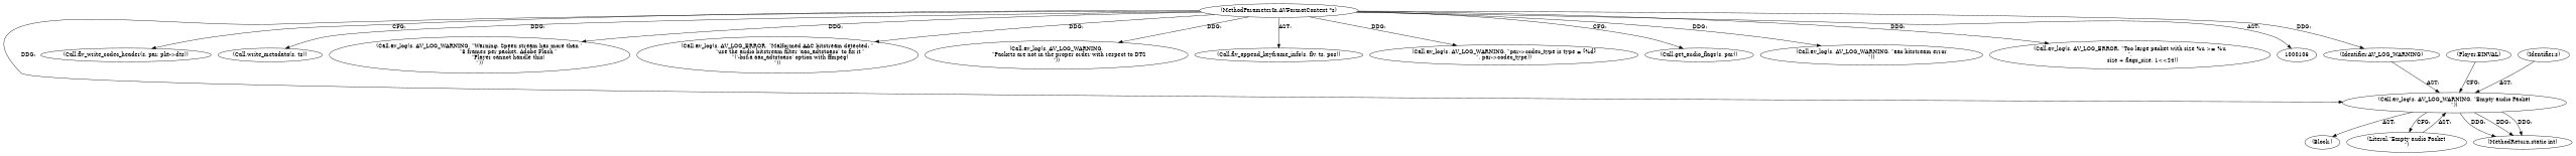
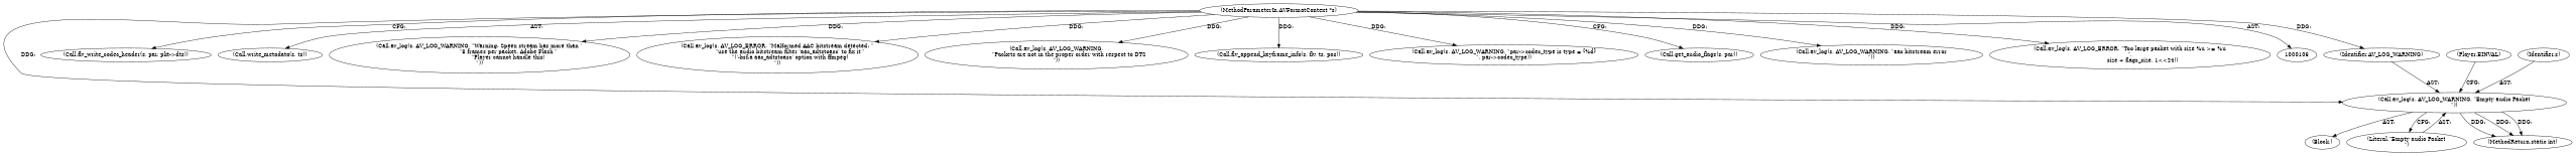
  digraph {
    n1 [label="(Call,av_log(s, AV_LOG_WARNING, \"Empty audio Packet\n\"))"]
    n2 [label="(Block,)"]
    n3 [label="(Literal,\"Empty audio Packet\n\")"]
    n4 [label="(MethodReturn,static int)"]
    n5 [label="(MethodParameterIn,AVFormatContext *s)"]
    n6 [label="(Call,flv_write_codec_header(s, par, pkt->dts))"]
    n7 [label="(Call,write_metadata(s, ts))"]
    n8 [label="(Call,av_log(s, AV_LOG_WARNING, \"Warning: Speex stream has more than \"\n                                  \"8 frames per packet. Adobe Flash \"\n                                  \"Player cannot handle this!\n\"))"]
    n9 [label="(Call,av_log(s, AV_LOG_ERROR, \"Malformed AAC bitstream detected: \"\n               \"use the audio bitstream filter 'aac_adtstoasc' to fix it \"\n               \"('-bsf:a aac_adtstoasc' option with ffmpeg)\n\"))"]
    n10 [label="(Call,av_log(s, AV_LOG_WARNING,\n               \"Packets are not in the proper order with respect to DTS\n\"))"]
    n11 [label="(Call,flv_append_keyframe_info(s, flv, ts, pos))"]
    n12 [label="(Call,av_log(s, AV_LOG_WARNING, \"par->codec_type is type = [%d]\n\", par->codec_type))"]
    n13 [label="(Call,get_audio_flags(s, par))"]
    n14 [label="(Call,av_log(s, AV_LOG_WARNING, \"aac bitstream error\n\"))"]
    n15 [label="(Call,av_log(s, AV_LOG_ERROR, \"Too large packet with size %u >= %u\n\",\n               size + flags_size, 1<<24))"]
    1000106
    n17 [label="(Identifier,AV_LOG_WARNING)"]
    n18 [label="(Player,EINVAL)"]
    n19 [label="(Identifier,s)"]
    n1 -> n2 [label="AST: "]
    n1 -> n3 [label="CFG: "]
    n1 -> n4 [label="DDG: "]
    n1 -> n4 [label="DDG: "]
    n1 -> n4 [label="DDG: "]
    n3 -> n1 [label="AST: "]
    n5 -> n1 [label="DDG: "]
    n5 -> n6 [label="CFG: "]
-   n5 -> n7 [label="DDG: "]
+   n5 -> n7 [label="AST: "]
    n5 -> n8 [label="DDG: "]
    n5 -> n9 [label="DDG: "]
    n5 -> n10 [label="DDG: "]
-   n5 -> n11 [label="AST: "]
+   n5 -> n11 [label="DDG: "]
    n5 -> n12 [label="DDG: "]
    n5 -> n13 [label="CFG: "]
    n5 -> n14 [label="DDG: "]
    n5 -> n15 [label="DDG: "]
    n5 -> 1000106 [label="AST: "]
    n5 -> n17 [label="DDG: "]
    n17 -> n1 [label="AST: "]
    n18 -> n1 [label="CFG: "]
    n19 -> n1 [label="AST: "]
  }
